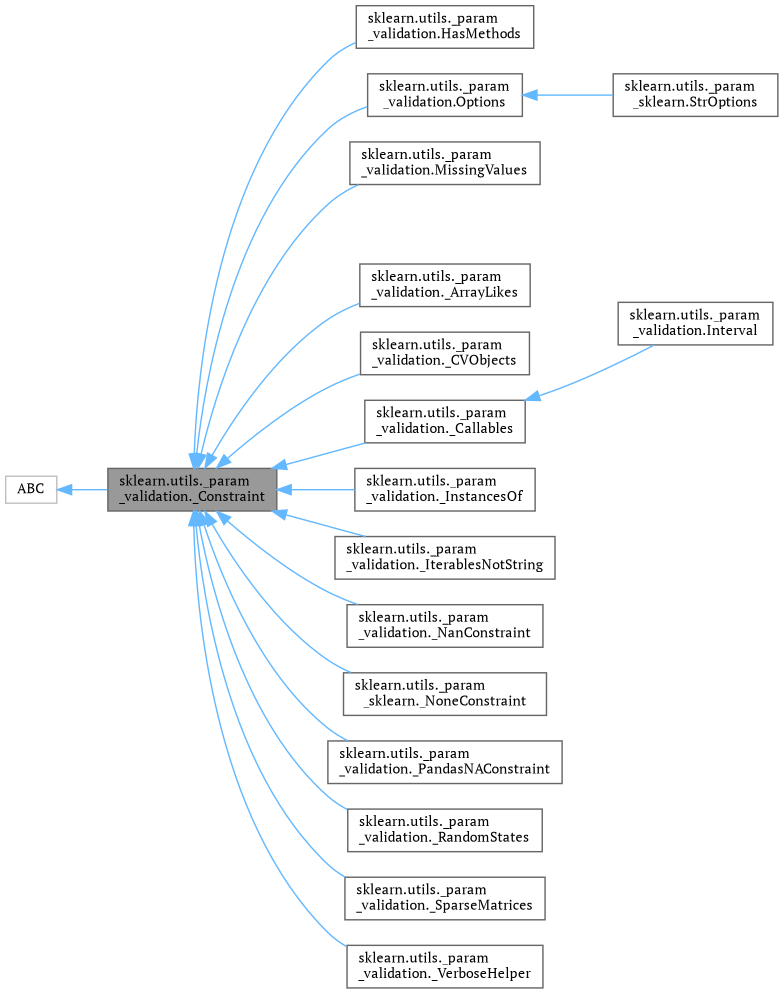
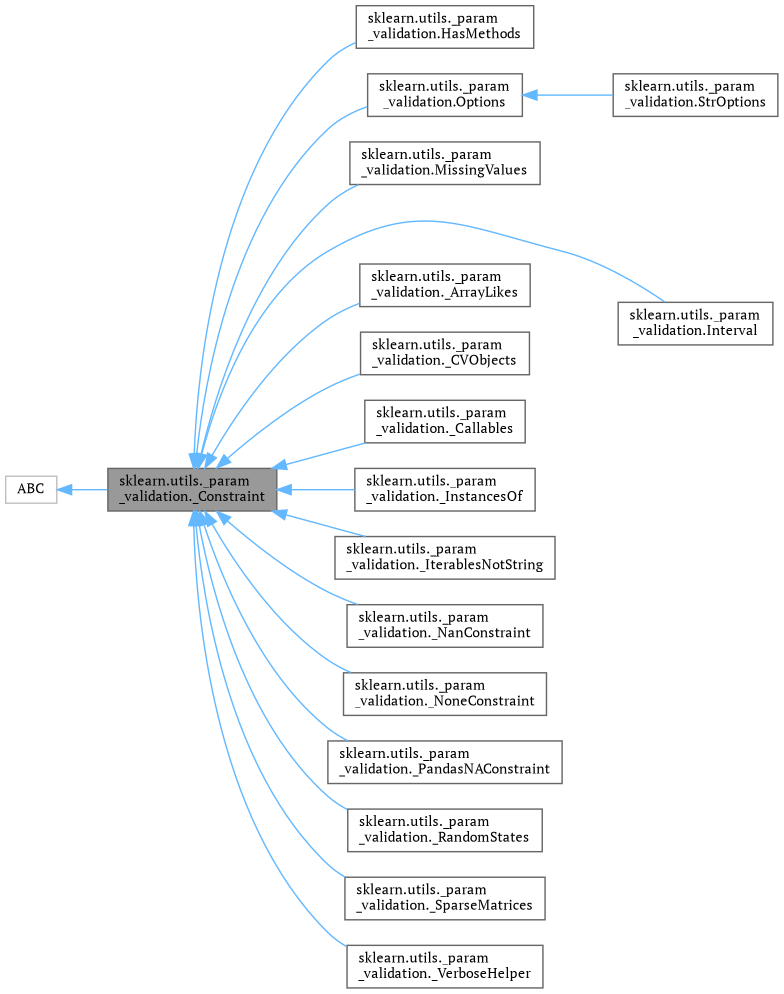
  digraph {
    fontname="PT Serif"
    rankdir=LR
    node [color=gray40 fillcolor=white fontname="PT Serif" fontsize=10 shape=box style=filled]
    edge [color=steelblue1 dir=back fontname="PT Serif" fontsize=10 labelfontname=Helvetica labelfontsize=10 style=solid]
    n1 [fillcolor=grey60 fontcolor=black height=0.2 label="sklearn.utils._param\l_validation._Constraint" width=0.4]
    n2 [height=0.2 label="sklearn.utils._param\l_validation.HasMethods" width=0.4]
    n3 [height=0.2 label="sklearn.utils._param\l_validation.Interval" width=0.4]
    n4 [height=0.2 label="sklearn.utils._param\l_validation.MissingValues" width=0.4]
    n5 [height=0.2 label="sklearn.utils._param\l_validation.Options" width=0.4]
    n6 [height=0.2 label="sklearn.utils._param\l_validation._ArrayLikes" width=0.4]
    n7 [height=0.2 label="sklearn.utils._param\l_validation._CVObjects" width=0.4]
    n8 [height=0.2 label="sklearn.utils._param\l_validation._Callables" width=0.4]
    n9 [height=0.2 label="sklearn.utils._param\l_validation._InstancesOf" width=0.4]
    n10 [height=0.2 label="sklearn.utils._param\l_validation._IterablesNotString" width=0.4]
    n11 [height=0.2 label="sklearn.utils._param\l_validation._NanConstraint" width=0.4]
-   n12 [height=0.2 label="sklearn.utils._param\l_sklearn._NoneConstraint" width=0.4]
+   n12 [height=0.2 label="sklearn.utils._param\l_validation._NoneConstraint" width=0.4]
    n13 [height=0.2 label="sklearn.utils._param\l_validation._PandasNAConstraint" width=0.4]
    n14 [height=0.2 label="sklearn.utils._param\l_validation._RandomStates" width=0.4]
    n15 [height=0.2 label="sklearn.utils._param\l_validation._SparseMatrices" width=0.4]
    n16 [height=0.2 label="sklearn.utils._param\l_validation._VerboseHelper" width=0.4]
-   n17 [height=0.2 label="sklearn.utils._param\l_sklearn.StrOptions" width=0.4]
+   n17 [height=0.2 label="sklearn.utils._param\l_validation.StrOptions" width=0.4]
    n18 [color=grey75 height=0.2 label=ABC width=0.4]
    n1 -> n2
-   n8 -> n3
+   n1 -> n3
    n1 -> n4
    n1 -> n5
    n1 -> n6
    n1 -> n7
    n1 -> n8
    n1 -> n9
    n1 -> n10
    n1 -> n11
    n1 -> n12
    n1 -> n13
    n1 -> n14
    n1 -> n15
    n1 -> n16
    n5 -> n17
    n18 -> n1
  }
